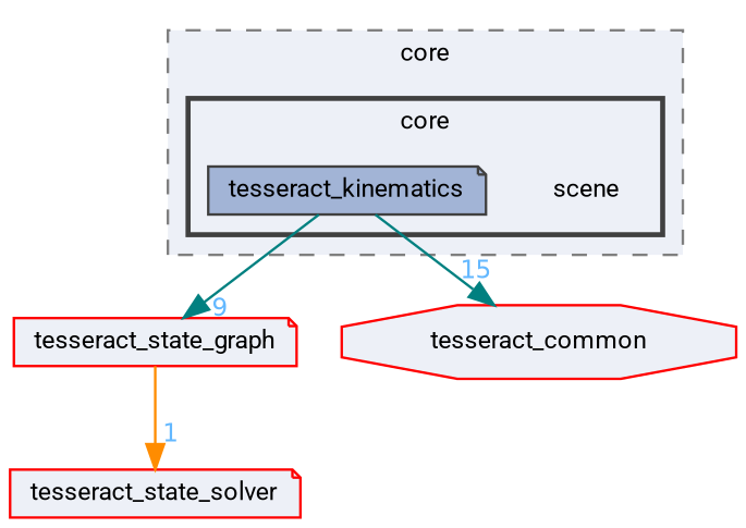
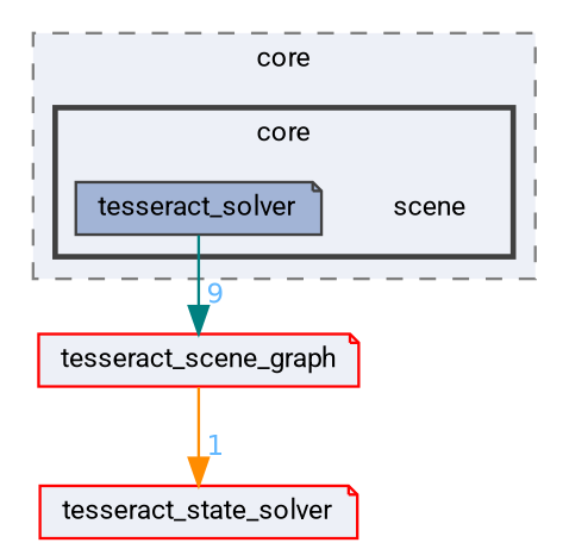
  digraph {
    compound=true
    fontname=Roboto
    node [fontname=Roboto fontsize=10 shape=note color=red fillcolor="#edf0f7" style=filled]
    edge [color=teal fontcolor=steelblue1 fontname=Roboto fontsize=10 labeldistance=1.5 labelfontname=Helvetica labelfontsize=10]
    n1 [height=0.2 label=scene shape=plaintext width=0.4 color="" fillcolor="" style=""]
-   n2 [color=grey25 fillcolor="#a2b4d6" height=0.2 label=tesseract_kinematics width=0.4]
-   n3 [height=0.2 label=tesseract_state_graph width=0.4]
-   n4 [height=0.2 label=tesseract_common shape=octagon width=0.4]
+   n2 [color=grey25 fillcolor="#a2b4d6" height=0.2 label=tesseract_solver width=0.4]
+   n3 [height=0.2 label=tesseract_scene_graph width=0.4]
    n5 [height=0.2 label=tesseract_state_solver width=0.4]
    subgraph cluster_1 {
      bgcolor="#edf0f7"
      fontsize=10
      label=core
      pencolor=grey50
      style="filled,dashed"
      subgraph cluster_2 {
        bgcolor="#edf0f7"
        fontsize=10
        label=core
        pencolor=grey25
        style="filled,bold"
        n1
        n2
      }
    }
    n2 -> n3 [headlabel=9]
-   n2 -> n4 [headlabel=15]
    n3 -> n5 [color=darkorange headlabel=1]
  }
